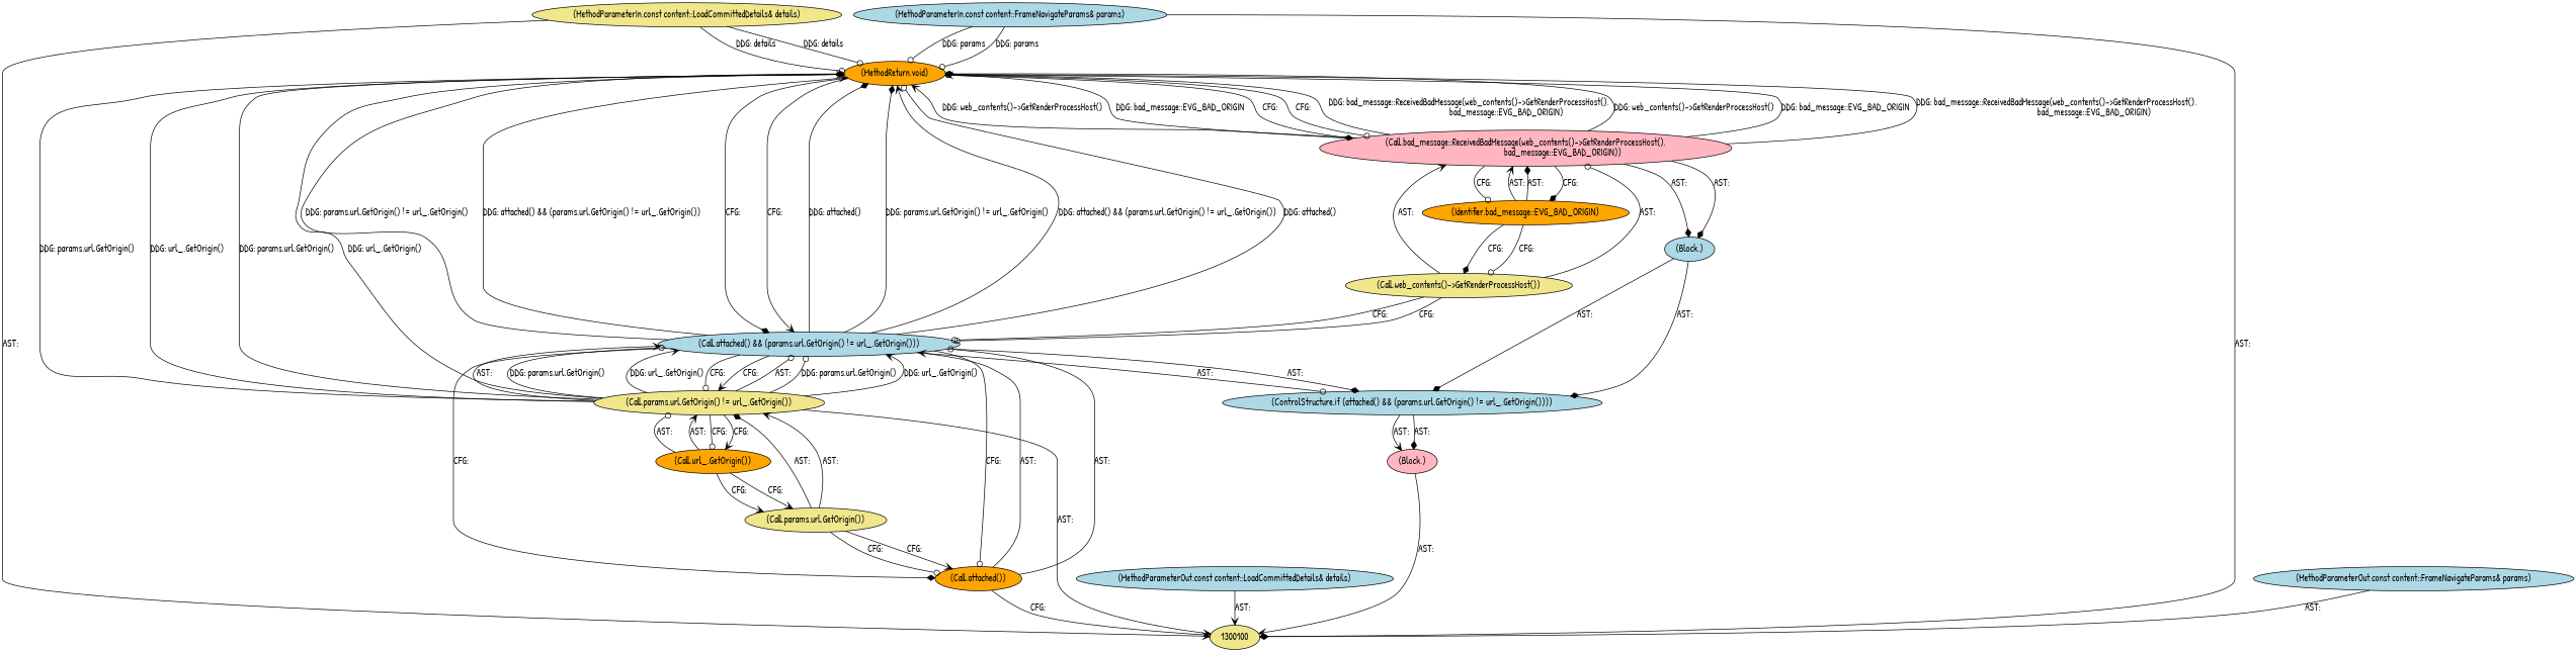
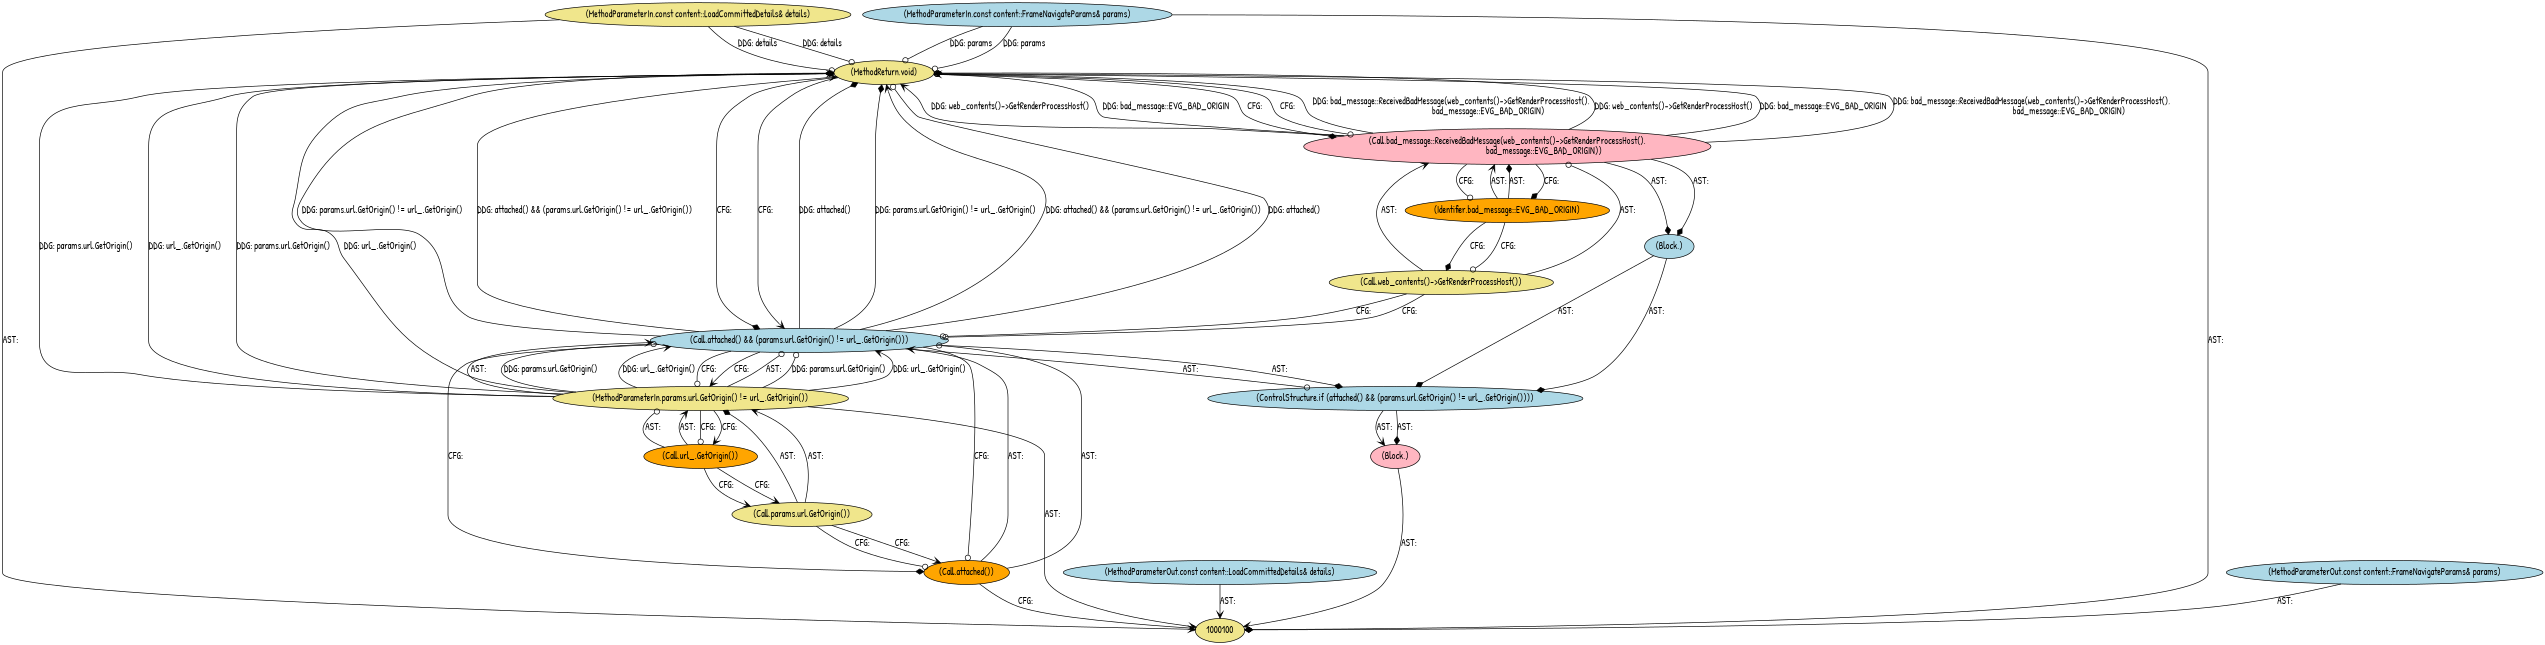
  digraph {
    fontname="Patrick Hand"
    node [fillcolor=khaki fontname="Patrick Hand" style=filled]
    edge [arrowhead=odot fontname="Patrick Hand"]
-   n1 [fillcolor=orange label="(MethodReturn,void)"]
+   n1 [label="(MethodReturn,void)"]
    n2 [fillcolor=lightblue label="(Call,attached() && (params.url.GetOrigin() != url_.GetOrigin()))"]
    n3 [fillcolor=lightpink label="(Call,bad_message::ReceivedBadMessage(web_contents()->GetRenderProcessHost(),\n                                     bad_message::EVG_BAD_ORIGIN))"]
    n4 [fillcolor=lightblue label="(ControlStructure,if (attached() && (params.url.GetOrigin() != url_.GetOrigin())))"]
-   n5 [label="(Call,params.url.GetOrigin() != url_.GetOrigin())"]
+   n5 [label="(MethodParameterIn,params.url.GetOrigin() != url_.GetOrigin())"]
    n6 [fillcolor=orange label="(Call,attached())"]
    n7 [fillcolor=lightblue label="(Block,)"]
    n8 [fillcolor=orange label="(Identifier,bad_message::EVG_BAD_ORIGIN)"]
    n9 [label="(MethodParameterIn,const content::LoadCommittedDetails& details)"]
-   1000100 [label=1300100]
+   1000100
    n11 [fillcolor=lightblue label="(MethodParameterOut,const content::LoadCommittedDetails& details)"]
    n12 [fillcolor=lightpink label="(Block,)"]
    n13 [fillcolor=lightblue label="(MethodParameterIn,const content::FrameNavigateParams& params)"]
    n14 [fillcolor=lightblue label="(MethodParameterOut,const content::FrameNavigateParams& params)"]
    n15 [fillcolor=orange label="(Call,url_.GetOrigin())"]
    n16 [label="(Call,params.url.GetOrigin())"]
    n17 [label="(Call,web_contents()->GetRenderProcessHost())"]
    n1 -> n2 [arrowhead=diamond label="CFG: "]
    n1 -> n2 [arrowhead=vee label="CFG: "]
    n1 -> n3 [arrowhead=diamond label="CFG: "]
    n1 -> n3 [label="CFG: "]
    n2 -> n1 [arrowhead=diamond label="DDG: params.url.GetOrigin() != url_.GetOrigin()"]
    n2 -> n1 [arrowhead=vee label="DDG: attached() && (params.url.GetOrigin() != url_.GetOrigin())"]
    n2 -> n1 [arrowhead=diamond label="DDG: attached()"]
    n2 -> n1 [arrowhead=diamond label="DDG: params.url.GetOrigin() != url_.GetOrigin()"]
    n2 -> n1 [arrowhead=vee label="DDG: attached() && (params.url.GetOrigin() != url_.GetOrigin())"]
    n2 -> n1 [label="DDG: attached()"]
    n2 -> n4 [label="AST: "]
    n2 -> n4 [arrowhead=diamond label="AST: "]
    n2 -> n5 [label="CFG: "]
    n2 -> n5 [arrowhead=vee label="CFG: "]
    n2 -> n6 [arrowhead=diamond label="CFG: "]
    n2 -> n6 [label="CFG: "]
    n3 -> n1 [label="DDG: bad_message::ReceivedBadMessage(web_contents()->GetRenderProcessHost(),\n                                     bad_message::EVG_BAD_ORIGIN)"]
    n3 -> n1 [arrowhead=diamond label="DDG: web_contents()->GetRenderProcessHost()"]
    n3 -> n1 [label="DDG: bad_message::EVG_BAD_ORIGIN"]
    n3 -> n1 [label="DDG: bad_message::ReceivedBadMessage(web_contents()->GetRenderProcessHost(),\n                                     bad_message::EVG_BAD_ORIGIN)"]
    n3 -> n1 [arrowhead=vee label="DDG: web_contents()->GetRenderProcessHost()"]
    n3 -> n1 [arrowhead=vee label="DDG: bad_message::EVG_BAD_ORIGIN"]
    n3 -> n7 [arrowhead=diamond label="AST: "]
    n3 -> n7 [arrowhead=diamond label="AST: "]
    n3 -> n8 [arrowhead=diamond label="CFG: "]
    n3 -> n8 [label="CFG: "]
    n4 -> n12 [arrowhead=diamond label="AST: "]
    n4 -> n12 [arrowhead=vee label="AST: "]
    n5 -> n1 [arrowhead=diamond label="DDG: params.url.GetOrigin()"]
    n5 -> n1 [arrowhead=vee label="DDG: url_.GetOrigin()"]
    n5 -> n1 [arrowhead=diamond label="DDG: params.url.GetOrigin()"]
    n5 -> n1 [label="DDG: url_.GetOrigin()"]
    n5 -> n2 [label="AST: "]
    n5 -> n2 [label="DDG: params.url.GetOrigin()"]
    n5 -> n2 [arrowhead=vee label="DDG: url_.GetOrigin()"]
    n5 -> n2 [arrowhead=vee label="AST: "]
    n5 -> n2 [label="DDG: params.url.GetOrigin()"]
    n5 -> n2 [arrowhead=vee label="DDG: url_.GetOrigin()"]
    n5 -> 1000100 [arrowhead=vee label="AST: "]
    n5 -> n15 [label="CFG: "]
    n5 -> n15 [arrowhead=vee label="CFG: "]
    n6 -> n2 [arrowhead=vee label="AST: "]
    n6 -> n2 [label="AST: "]
    n6 -> 1000100 [label="CFG: "]
    n7 -> n4 [arrowhead=diamond label="AST: "]
    n7 -> n4 [arrowhead=diamond label="AST: "]
    n8 -> n3 [arrowhead=vee label="AST: "]
    n8 -> n3 [arrowhead=diamond label="AST: "]
    n8 -> n17 [arrowhead=diamond label="CFG: "]
    n8 -> n17 [label="CFG: "]
    n9 -> n1 [label="DDG: details"]
    n9 -> n1 [label="DDG: details"]
    n9 -> 1000100 [arrowhead=vee label="AST: "]
    n11 -> 1000100 [arrowhead=vee label="AST: "]
    n12 -> 1000100 [arrowhead=vee label="AST: "]
    n13 -> n1 [label="DDG: params"]
    n13 -> n1 [label="DDG: params"]
    n13 -> 1000100 [arrowhead=diamond label="AST: "]
    n14 -> 1000100 [arrowhead=diamond label="AST: "]
    n15 -> n5 [label="AST: "]
    n15 -> n5 [arrowhead=vee label="AST: "]
    n15 -> n16 [arrowhead=vee label="CFG: "]
    n15 -> n16 [arrowhead=vee label="CFG: "]
    n16 -> n5 [arrowhead=diamond label="AST: "]
    n16 -> n5 [arrowhead=vee label="AST: "]
    n16 -> n6 [arrowhead=vee label="CFG: "]
    n16 -> n6 [label="CFG: "]
    n17 -> n2 [label="CFG: "]
    n17 -> n2 [label="CFG: "]
    n17 -> n3 [arrowhead=vee label="AST: "]
    n17 -> n3 [label="AST: "]
  }
